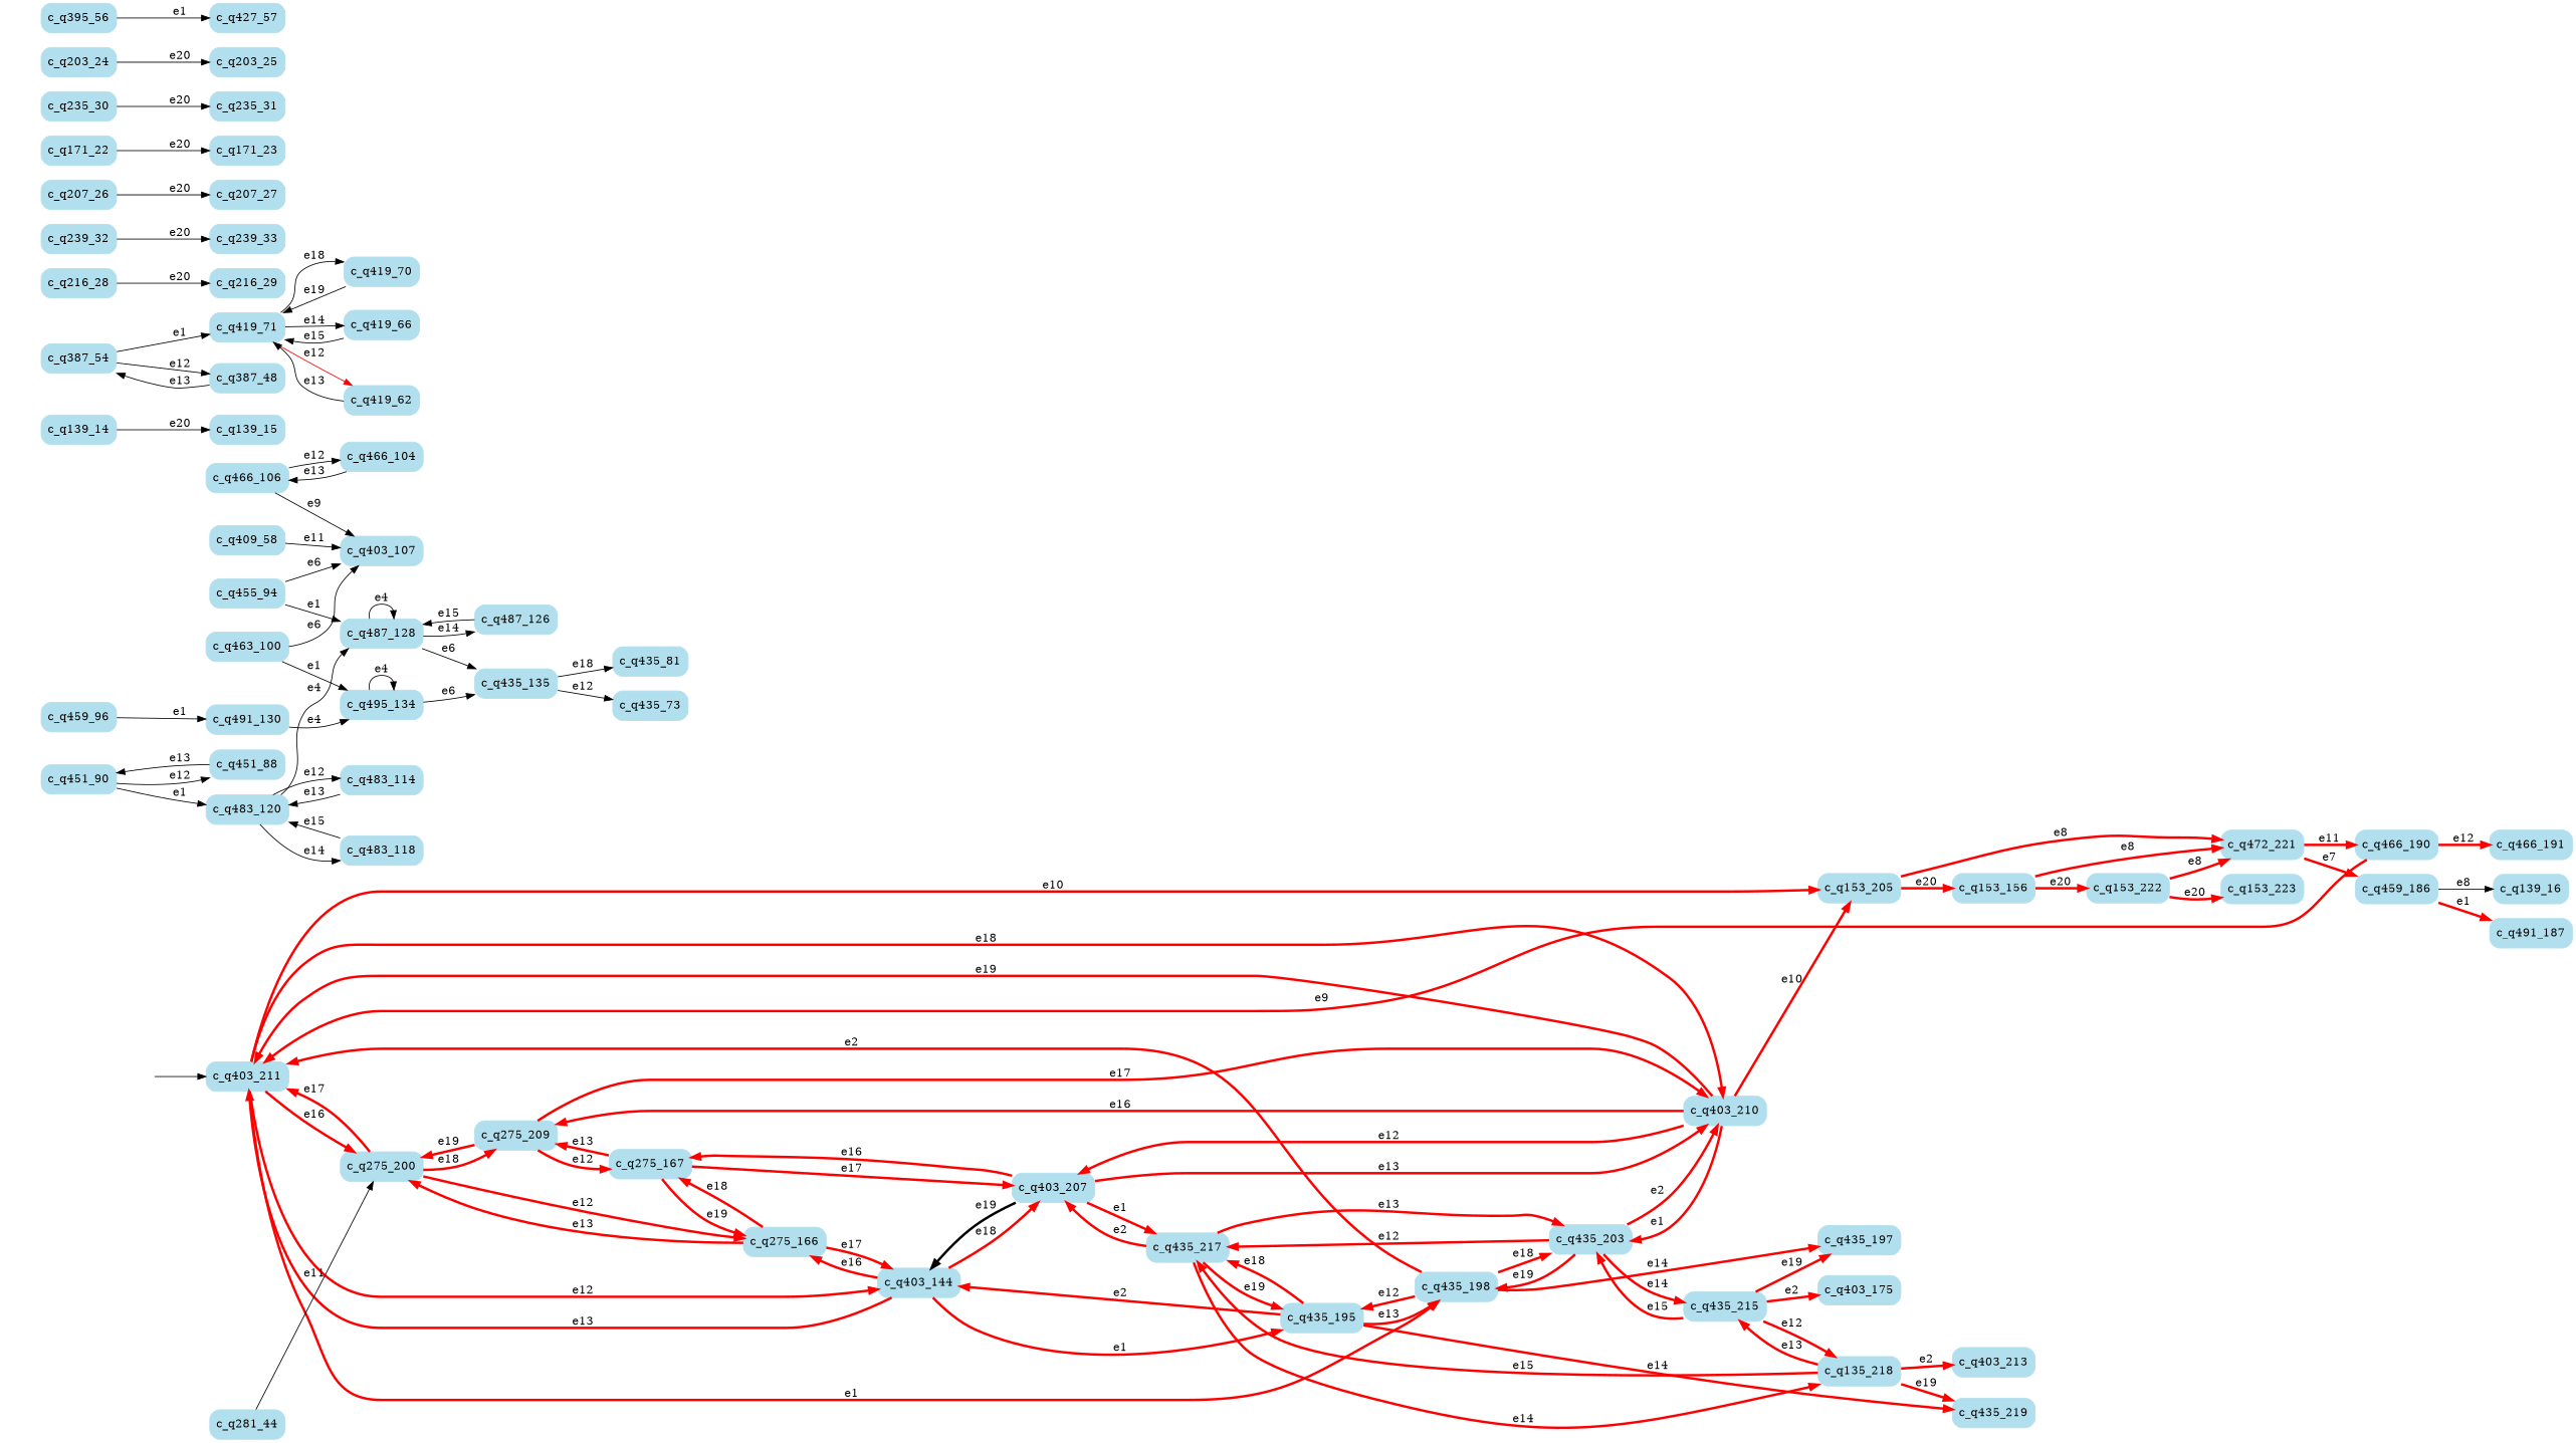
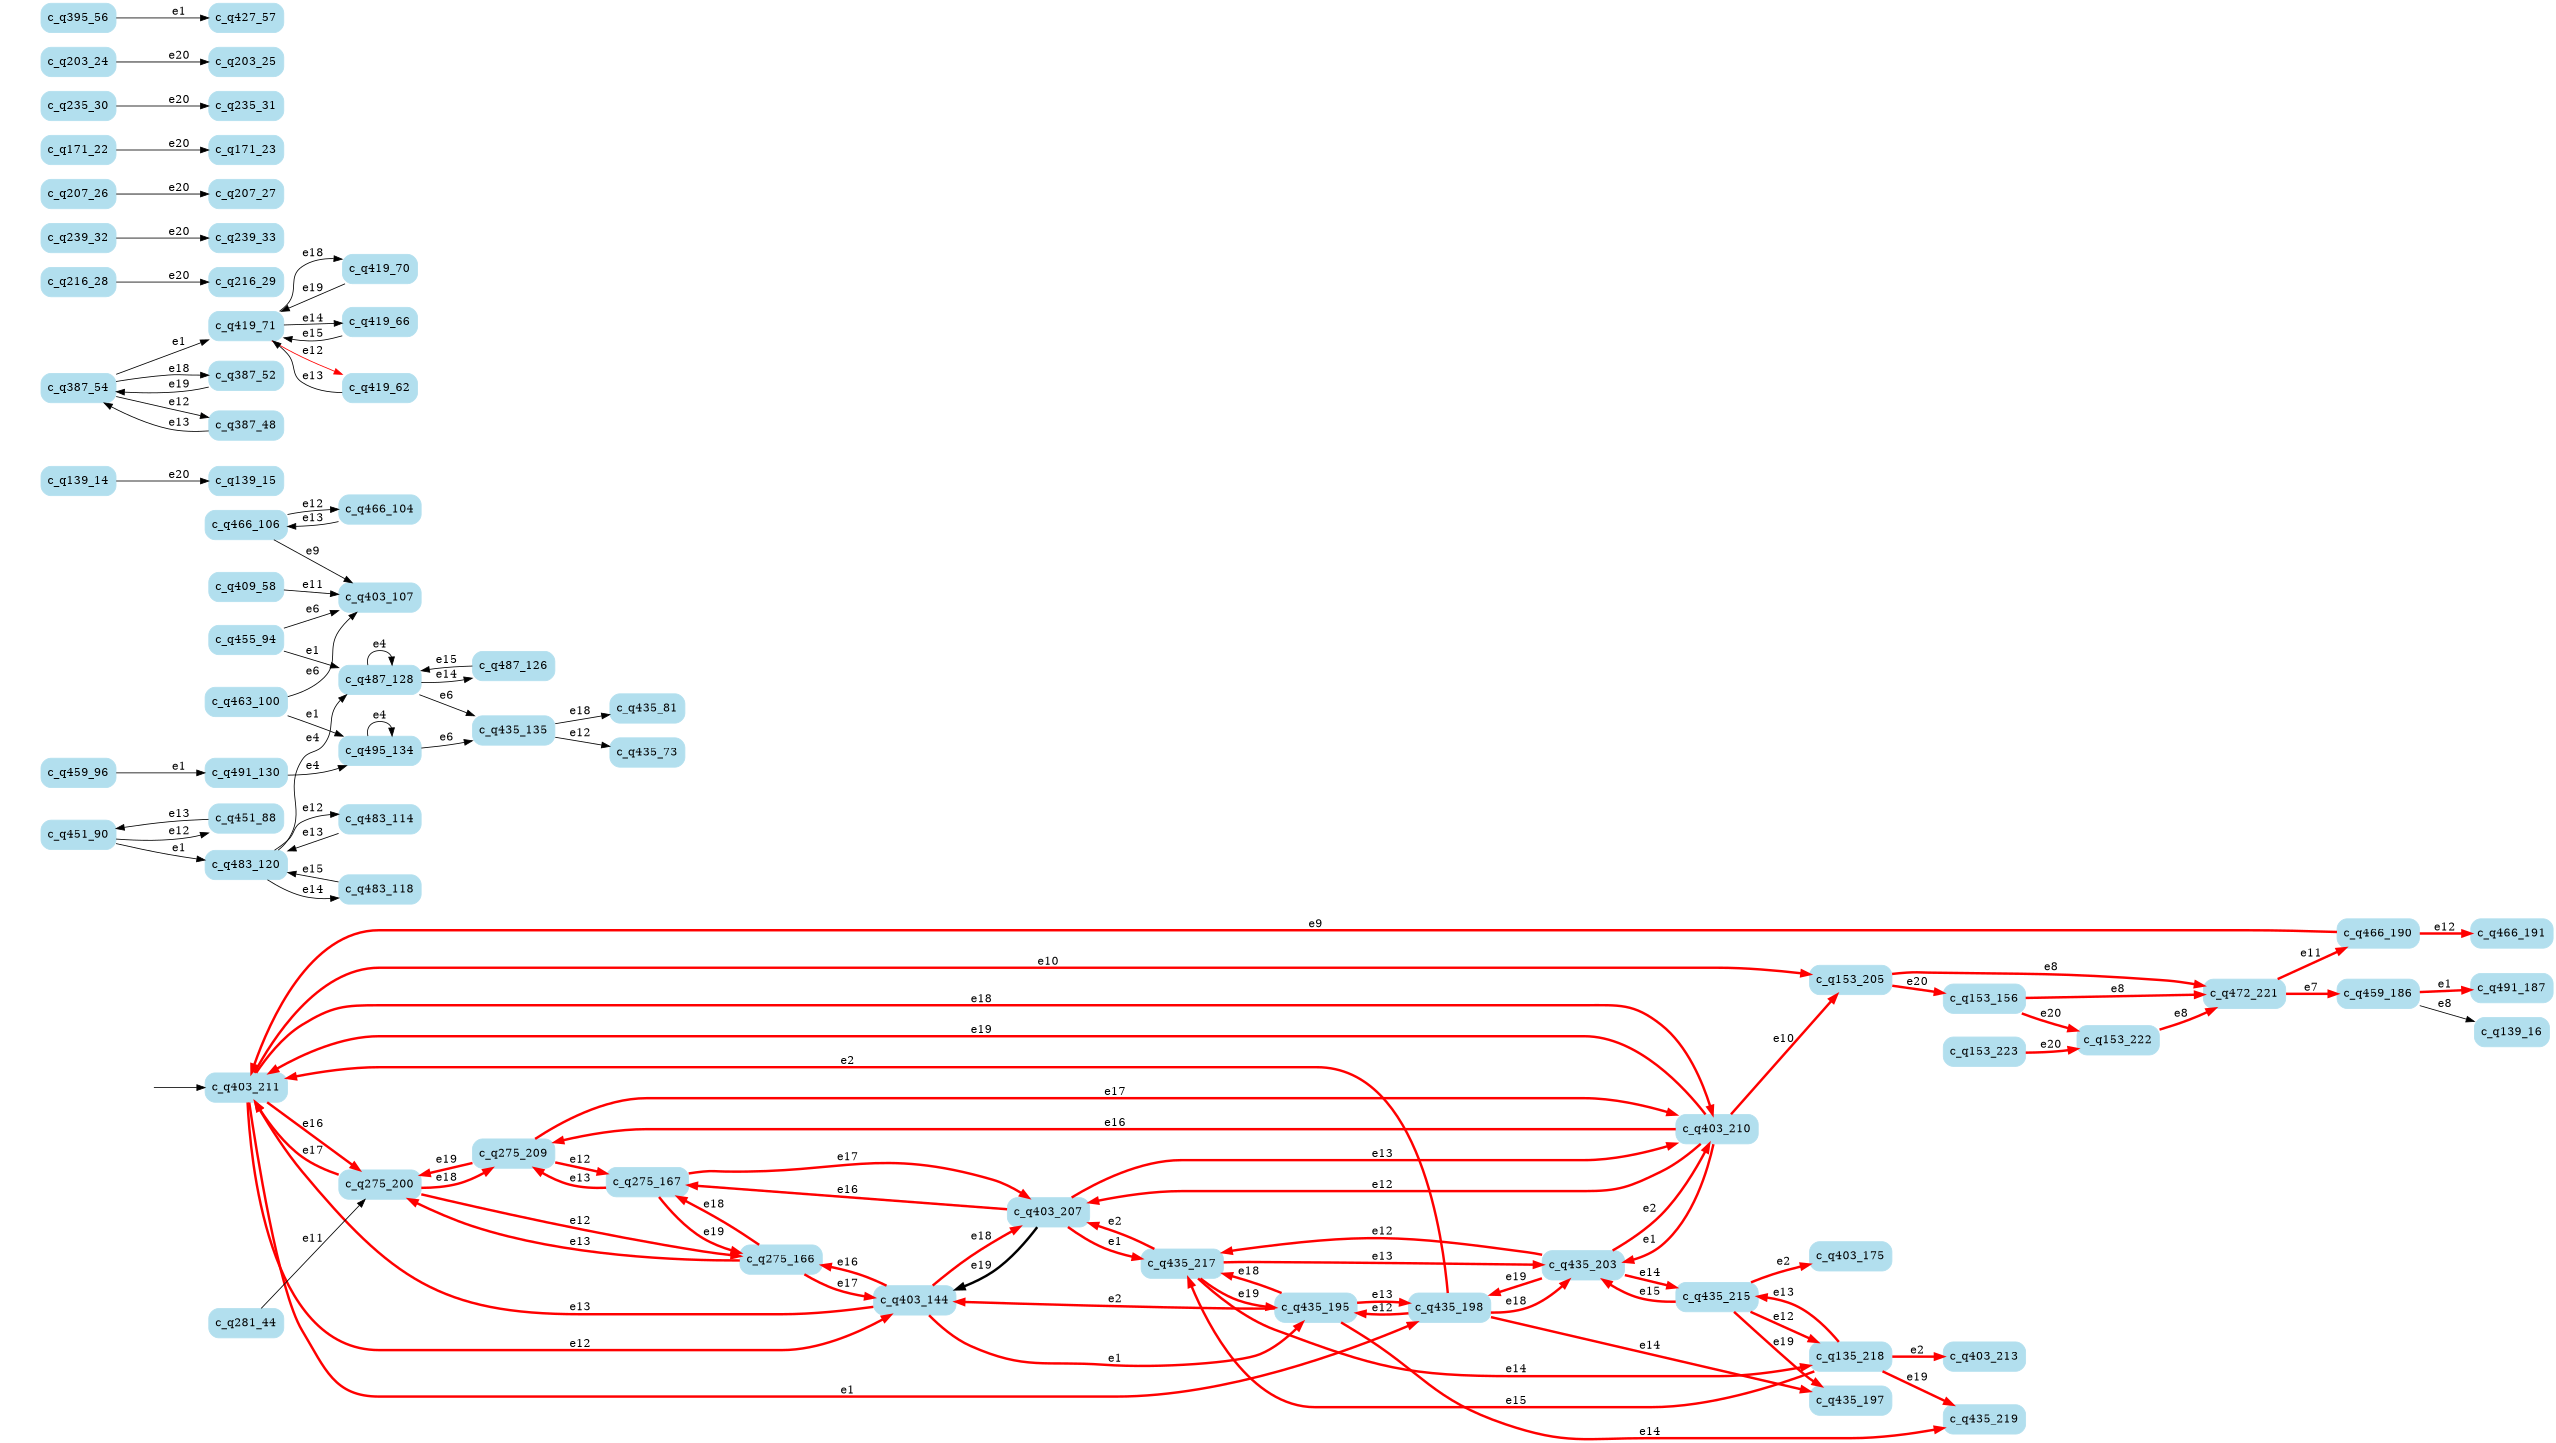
  digraph {
    rankdir=LR
    node [style="rounded, filled" color=lightblue2 shape=box]
    edge [color=red penwidth=3]
    start_c_q403_211 [style=invisible color="" shape=""]
    n2 [label=c_q403_211]
    n3 [label=c_q153_205]
    n4 [label=c_q275_200]
    n5 [label=c_q403_144]
    n6 [label=c_q435_198]
    n7 [label=c_q403_210]
    n8 [label=c_q472_221]
    n9 [label=c_q153_156]
    n10 [label=c_q466_190]
    n11 [label=c_q459_186]
    n12 [label=c_q153_222]
    n13 [label=c_q455_94]
    n14 [label=c_q403_107]
    n15 [label=c_q487_128]
    n16 [label=c_q435_135]
    n17 [label=c_q487_126]
    n18 [label=c_q275_166]
    n19 [label=c_q275_209]
    n20 [label=c_q275_167]
    n21 [label=c_q139_14]
    n22 [label=c_q139_15]
    n23 [label=c_q435_195]
    n24 [label=c_q403_207]
    n25 [label=c_q435_219]
    n26 [label=c_q435_217]
    n27 [label=c_q387_54]
    n28 [label=c_q419_71]
+   n29 [label=c_q387_52]
    n30 [label=c_q387_48]
    n31 [label=c_q419_70]
    n32 [label=c_q419_66]
    n33 [label=c_q419_62]
    n34 [label=c_q466_191]
    n35 [label=c_q216_28]
    n36 [label=c_q216_29]
    n37 [label=c_q135_218]
    n38 [label=c_q435_203]
    n39 [label=c_q403_213]
    n40 [label=c_q435_215]
    n41 [label=c_q459_96]
    n42 [label=c_q491_130]
    n43 [label=c_q495_134]
    n44 [label=c_q451_88]
    n45 [label=c_q451_90]
    n46 [label=c_q483_120]
    n47 [label=c_q239_32]
    n48 [label=c_q239_33]
    n49 [label=c_q207_27]
    n50 [label=c_q466_104]
    n51 [label=c_q466_106]
    n52 [label=c_q435_81]
    n53 [label=c_q435_197]
    n54 [label=c_q483_114]
    n55 [label=c_q483_118]
    n56 [label=c_q139_16]
    n57 [label=c_q491_187]
    n58 [label=c_q171_23]
    n59 [label=c_q207_26]
    n60 [label=c_q235_31]
    n61 [label=c_q403_175]
    n62 [label=c_q281_44]
    n63 [label=c_q203_24]
    n64 [label=c_q203_25]
    n65 [label=c_q153_223]
    n66 [label=c_q409_58]
    n67 [label=c_q463_100]
    n68 [label=c_q395_56]
    n69 [label=c_q427_57]
    n70 [label=c_q435_73]
    n71 [label=c_q171_22]
    n72 [label=c_q235_30]
    start_c_q403_211 -> n2 [color="" penwidth=""]
    n2 -> n3 [label=e10]
    n2 -> n4 [label=e16]
    n2 -> n5 [label=e12]
    n2 -> n6 [label=e1]
    n2 -> n7 [label=e18]
    n3 -> n8 [label=e8]
    n3 -> n9 [label=e20]
    n4 -> n2 [label=e17]
    n4 -> n18 [label=e12]
    n4 -> n19 [label=e18]
    n5 -> n2 [label=e13]
    n5 -> n18 [label=e16]
    n5 -> n23 [label=e1]
    n5 -> n24 [label=e18]
    n6 -> n2 [label=e2]
    n6 -> n23 [label=e12]
    n6 -> n38 [label=e18]
    n6 -> n53 [label=e14]
    n7 -> n2 [label=e19]
    n7 -> n3 [label=e10]
    n7 -> n19 [label=e16]
    n7 -> n24 [label=e12]
    n7 -> n38 [label=e1]
    n8 -> n10 [label=e11]
    n8 -> n11 [label=e7]
    n9 -> n8 [label=e8]
    n9 -> n12 [label=e20]
    n10 -> n2 [label=e9]
    n10 -> n34 [label=e12]
    n11 -> n56 [label=e8 color="" penwidth=""]
    n11 -> n57 [label=e1]
    n12 -> n8 [label=e8]
-   n12 -> n65 [label=e20]
+   n65 -> n12 [label=e20]
    n13 -> n14 [label=e6 color="" penwidth=""]
    n13 -> n15 [label=e1 color="" penwidth=""]
    n15 -> n15 [label=e4 color="" penwidth=""]
    n15 -> n16 [label=e6 color="" penwidth=""]
    n15 -> n17 [label=e14 color="" penwidth=""]
    n16 -> n52 [label=e18 color="" penwidth=""]
    n16 -> n70 [label=e12 color="" penwidth=""]
    n17 -> n15 [label=e15 color="" penwidth=""]
    n18 -> n4 [label=e13]
    n18 -> n5 [label=e17]
    n18 -> n20 [label=e18]
    n19 -> n4 [label=e19]
    n19 -> n7 [label=e17]
    n19 -> n20 [label=e12]
    n20 -> n18 [label=e19]
    n20 -> n19 [label=e13]
    n20 -> n24 [label=e17]
    n21 -> n22 [label=e20 color="" penwidth=""]
    n23 -> n5 [label=e2]
    n23 -> n6 [label=e13]
    n23 -> n25 [label=e14]
    n23 -> n26 [label=e18]
    n24 -> n5 [color=black label=e19]
    n24 -> n7 [label=e13]
    n24 -> n20 [label=e16]
    n24 -> n26 [label=e1]
    n26 -> n23 [label=e19]
    n26 -> n24 [label=e2]
    n26 -> n37 [label=e14]
    n26 -> n38 [label=e13]
    n27 -> n28 [label=e1 color="" penwidth=""]
+   n27 -> n29 [label=e18 color="" penwidth=""]
    n27 -> n30 [label=e12 color="" penwidth=""]
    n28 -> n31 [label=e18 color="" penwidth=""]
    n28 -> n32 [label=e14 color="" penwidth=""]
    n28 -> n33 [label=e12 penwidth=""]
+   n29 -> n27 [label=e19 color="" penwidth=""]
    n30 -> n27 [label=e13 color="" penwidth=""]
    n31 -> n28 [label=e19 color="" penwidth=""]
    n32 -> n28 [label=e15 color="" penwidth=""]
    n33 -> n28 [label=e13 color="" penwidth=""]
    n35 -> n36 [label=e20 color="" penwidth=""]
    n37 -> n25 [label=e19]
    n37 -> n26 [label=e15]
    n37 -> n39 [label=e2]
    n37 -> n40 [label=e13]
    n38 -> n6 [label=e19]
    n38 -> n7 [label=e2]
    n38 -> n26 [label=e12]
    n38 -> n40 [label=e14]
    n40 -> n37 [label=e12]
    n40 -> n38 [label=e15]
    n40 -> n53 [label=e19]
    n40 -> n61 [label=e2]
    n41 -> n42 [label=e1 color="" penwidth=""]
    n42 -> n43 [label=e4 color="" penwidth=""]
    n43 -> n16 [label=e6 color="" penwidth=""]
    n43 -> n43 [label=e4 color="" penwidth=""]
    n44 -> n45 [label=e13 color="" penwidth=""]
    n45 -> n44 [label=e12 color="" penwidth=""]
    n45 -> n46 [label=e1 color="" penwidth=""]
    n46 -> n15 [label=e4 color="" penwidth=""]
    n46 -> n54 [label=e12 color="" penwidth=""]
    n46 -> n55 [label=e14 color="" penwidth=""]
    n47 -> n48 [label=e20 color="" penwidth=""]
    n50 -> n51 [label=e13 color="" penwidth=""]
    n51 -> n14 [label=e9 color="" penwidth=""]
    n51 -> n50 [label=e12 color="" penwidth=""]
    n54 -> n46 [label=e13 color="" penwidth=""]
    n55 -> n46 [label=e15 color="" penwidth=""]
    n59 -> n49 [label=e20 color="" penwidth=""]
    n62 -> n4 [label=e11 color="" penwidth=""]
    n63 -> n64 [label=e20 color="" penwidth=""]
    n66 -> n14 [label=e11 color="" penwidth=""]
    n67 -> n14 [label=e6 color="" penwidth=""]
    n67 -> n43 [label=e1 color="" penwidth=""]
    n68 -> n69 [label=e1 color="" penwidth=""]
    n71 -> n58 [label=e20 color="" penwidth=""]
    n72 -> n60 [label=e20 color="" penwidth=""]
  }
